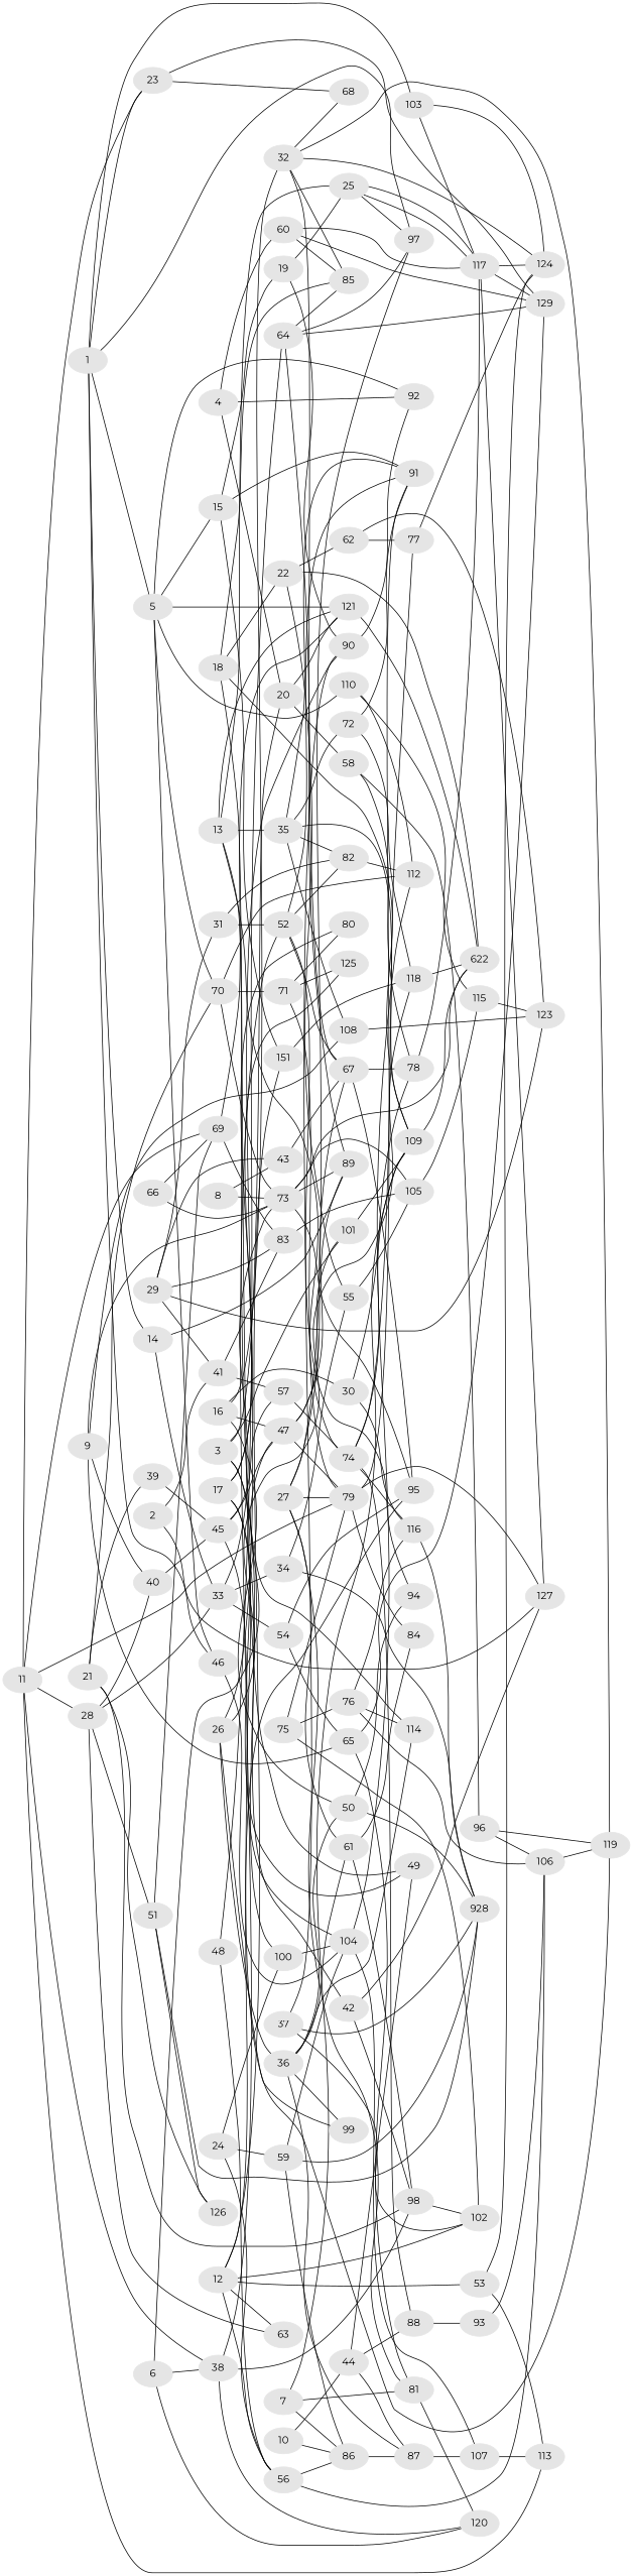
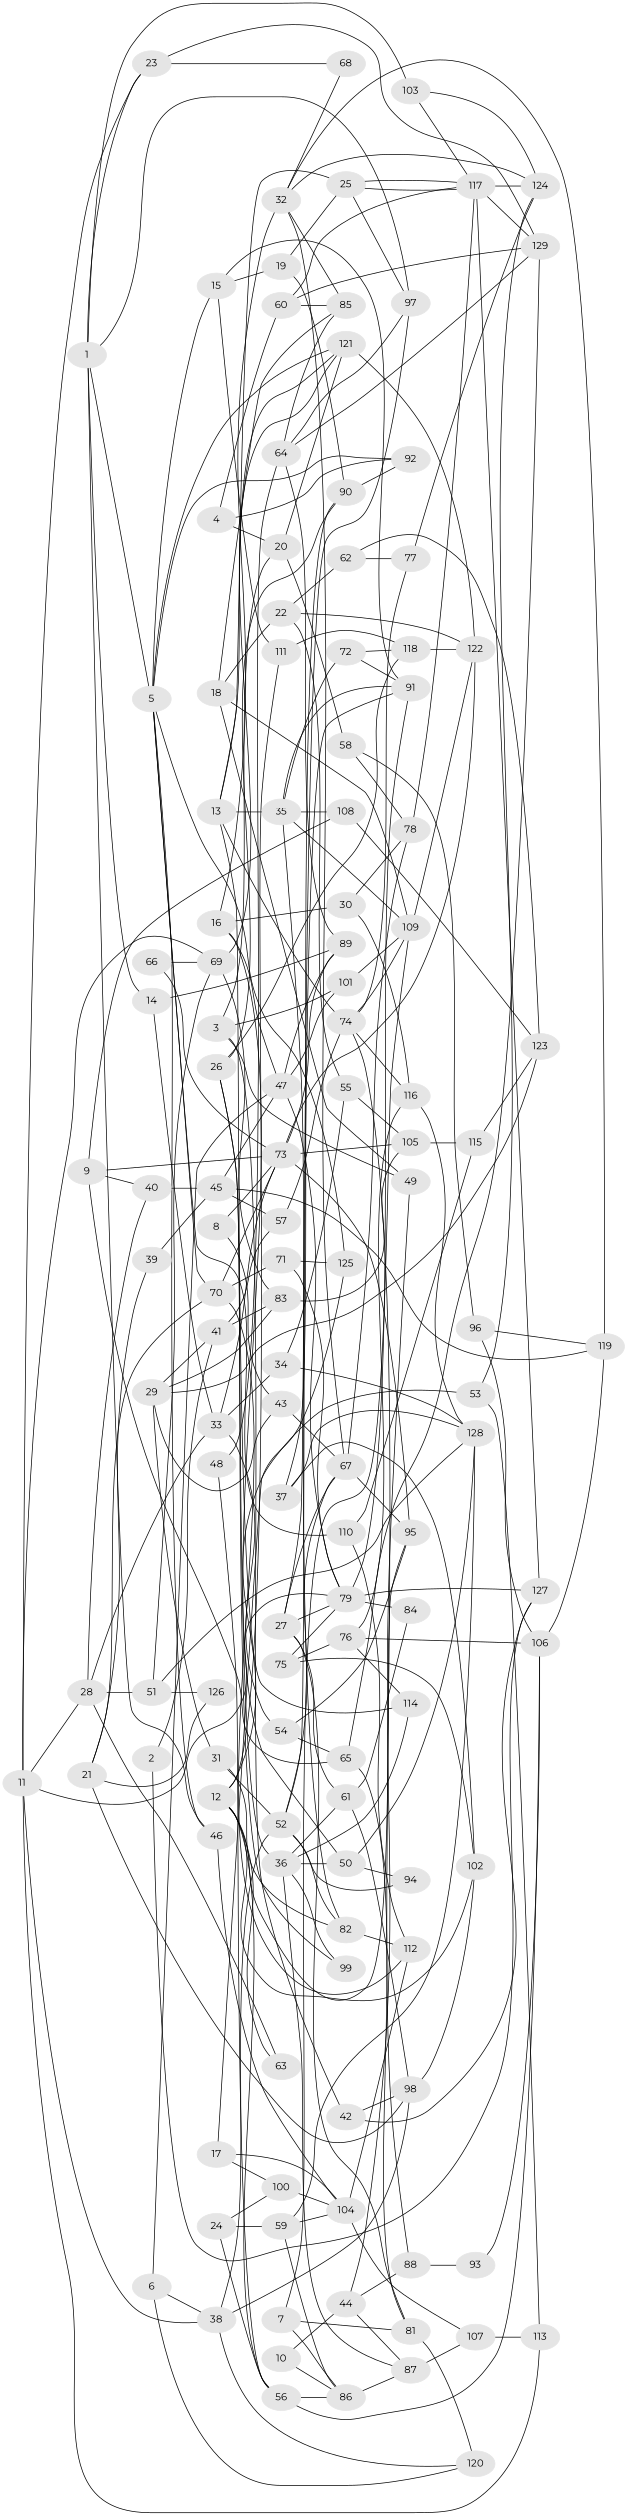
  graph {
    fontname=Montserrat
    rankdir=LR
    node [color=gray90 fontname=Montserrat style=filled]
    edge [fontname=Montserrat]
    1
    5
    14
    23
    46
    97
    103
    92
    15
    70
    110
    121
    125
    33
    89
    68
    129
    104
    117
    124
    2
    41
    127
    83
    57
    3
    20
    42
    49
    101
    58
    98
    109
    4
    60
    85
-   111 [label=151]
+   111
    19
    91
    73
    71
    112
    115
-   122 [label=622]
+   122
    6
    38
    47
    120
    52
    79
    7
    81
    86
    87
    8
    43
    67
    95
    105
    9
    40
    65
    108
    45
    123
    10
    44
    88
    11
    28
    69
    113
    63
    51
    84
    12
    53
    56
    102
    106
    118
    13
    25
    35
    74
    114
    82
    72
    116
    77
    34
    54
    90
    16
    30
    32
    50
    78
    119
-   128 [label=928]
+   128
    94
    17
-   80
    100
    107
    18
    22
    55
    62
    96
    21
    39
    126
    24
    59
    26
    36
    99
    61
    27
    29
    31
    37
    93
    48
    64
    66
    75
    76
    1 -- 5
    1 -- 14
    1 -- 23
    1 -- 46
    1 -- 97
    1 -- 103
    5 -- 46
    5 -- 92
    5 -- 15
    5 -- 70
    5 -- 110
    5 -- 121
+   5 -- 125
    14 -- 33
    14 -- 89
    23 -- 68
    23 -- 129
    46 -- 104
    103 -- 117
    103 -- 124
    15 -- 111
    15 -- 19
    15 -- 91
    70 -- 73
    70 -- 71
    70 -- 112
    110 -- 112
    110 -- 115
    121 -- 122
    33 -- 73
    33 -- 34
    33 -- 54
    104 -- 112
    104 -- 107
    117 -- 129
    117 -- 124
    117 -- 127
    2 -- 41
    2 -- 127
    41 -- 83
    41 -- 57
    83 -- 105
    57 -- 74
    3 -- 20
    3 -- 42
    3 -- 49
    3 -- 101
    20 -- 121
    20 -- 58
    42 -- 127
    42 -- 98
    101 -- 109
    58 -- 78
    58 -- 96
    98 -- 102
    109 -- 122
    4 -- 92
    4 -- 20
    4 -- 60
    60 -- 129
    60 -- 117
    60 -- 85
    111 -- 118
    19 -- 25
    19 -- 90
    73 -- 89
    73 -- 122
    73 -- 95
    73 -- 105
    71 -- 125
    71 -- 79
-   71 -- 80
    115 -- 123
    6 -- 38
    6 -- 47
    6 -- 120
    38 -- 98
    38 -- 120
    38 -- 52
    47 -- 89
    47 -- 101
    47 -- 79
    52 -- 91
    52 -- 67
    52 -- 82
    52 -- 94
    79 -- 127
    79 -- 91
    79 -- 84
    7 -- 109
    7 -- 81
    7 -- 86
    81 -- 120
    86 -- 87
    87 -- 107
    8 -- 73
    8 -- 43
    43 -- 67
    67 -- 95
    67 -- 78
    105 -- 115
    9 -- 73
    9 -- 40
    9 -- 65
    9 -- 108
    40 -- 45
    65 -- 129
    65 -- 81
    108 -- 123
    45 -- 57
    45 -- 47
    45 -- 119
    10 -- 86
    10 -- 44
    44 -- 49
    44 -- 87
    44 -- 88
    88 -- 93
    11 -- 23
    11 -- 38
    11 -- 79
    11 -- 28
    11 -- 69
    11 -- 113
    28 -- 33
    28 -- 40
    28 -- 63
    28 -- 51
    69 -- 121
    69 -- 83
    51 -- 69
    51 -- 128
    51 -- 126
    12 -- 111
    12 -- 95
    12 -- 63
    12 -- 53
    12 -- 56
    12 -- 102
    53 -- 124
    53 -- 113
    56 -- 86
    56 -- 106
    106 -- 119
    118 -- 122
    13 -- 121
    13 -- 25
    13 -- 35
    13 -- 74
    13 -- 114
    25 -- 97
    25 -- 117
    25 -- 117
    35 -- 109
    35 -- 91
    35 -- 108
    35 -- 82
    35 -- 72
    74 -- 109
    74 -- 88
    74 -- 116
    74 -- 77
    82 -- 112
    72 -- 91
    72 -- 118
    116 -- 128
    77 -- 124
    34 -- 128
    34 -- 55
    54 -- 95
    54 -- 65
    90 -- 92
    16 -- 47
    16 -- 30
    16 -- 32
    16 -- 50
    30 -- 116
    30 -- 78
    32 -- 68
    32 -- 124
    32 -- 85
    32 -- 67
    32 -- 119
    50 -- 128
    50 -- 94
    78 -- 117
    17 -- 125
    17 -- 104
-   17 -- 80
    17 -- 100
    100 -- 104
    107 -- 113
    18 -- 49
    18 -- 109
    18 -- 85
    18 -- 22
    22 -- 122
    22 -- 55
    22 -- 62
    55 -- 105
    62 -- 123
    62 -- 77
    96 -- 106
    96 -- 119
    21 -- 70
    21 -- 98
    21 -- 39
    21 -- 126
    39 -- 45
    24 -- 56
    24 -- 100
    24 -- 59
    59 -- 104
    59 -- 86
    59 -- 128
    26 -- 118
    26 -- 90
    26 -- 36
    26 -- 99
    36 -- 87
    36 -- 114
    36 -- 50
    36 -- 99
    36 -- 61
    61 -- 98
    61 -- 84
    27 -- 97
    27 -- 79
    27 -- 81
    27 -- 67
    27 -- 61
    29 -- 41
    29 -- 83
    29 -- 43
    29 -- 123
    29 -- 31
    31 -- 52
    31 -- 82
    37 -- 102
    37 -- 90
    37 -- 128
    93 -- 106
    48 -- 56
    48 -- 64
    64 -- 97
    64 -- 89
    64 -- 129
    64 -- 85
    66 -- 73
    66 -- 69
    75 -- 79
    75 -- 102
    75 -- 76
    76 -- 106
    76 -- 114
    76 -- 116
  }
